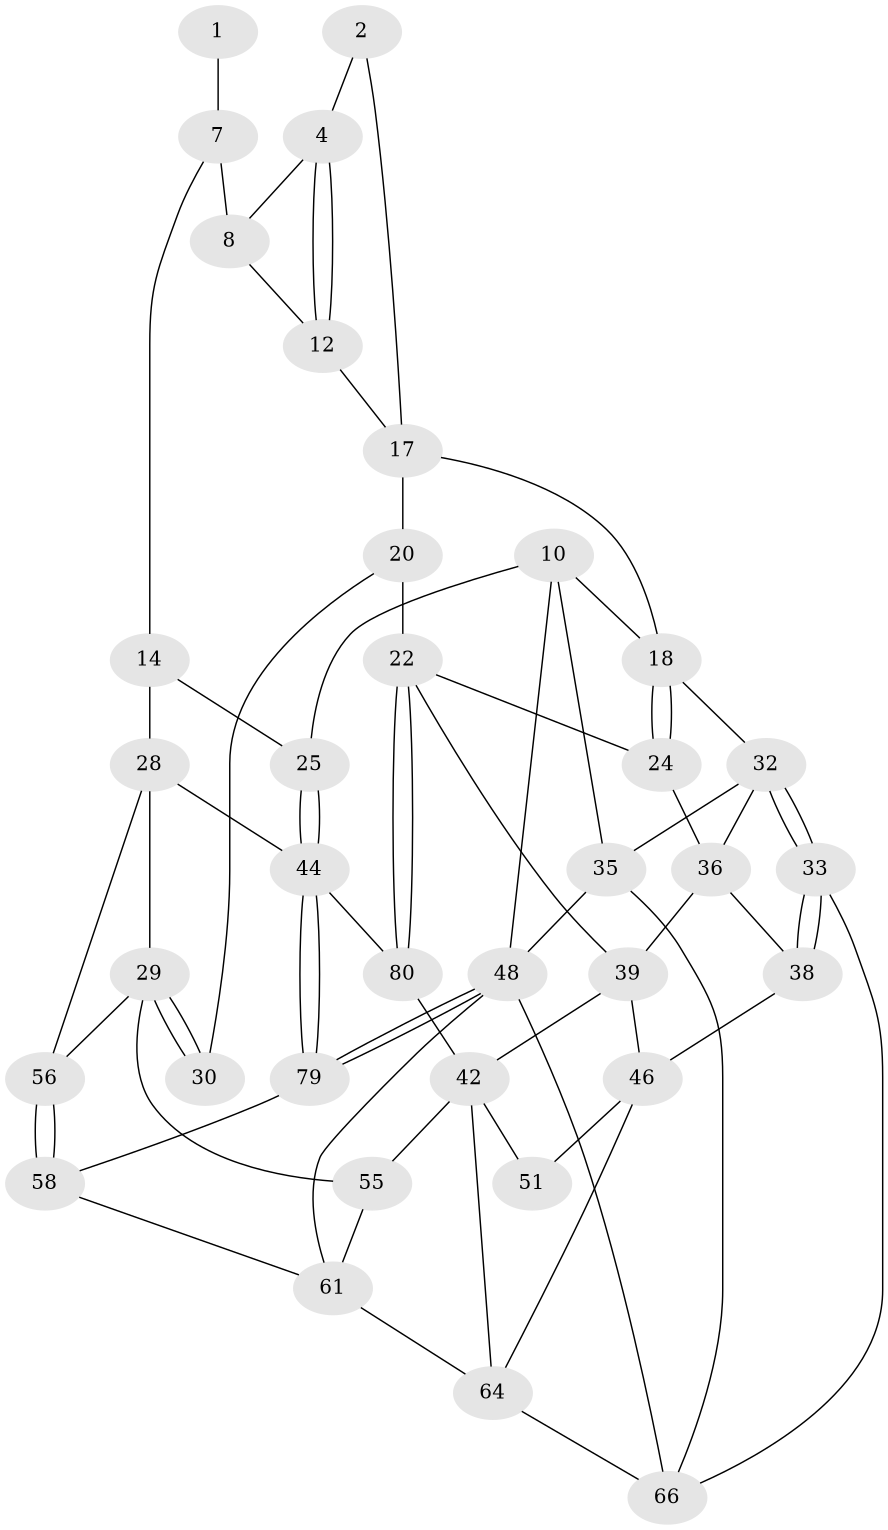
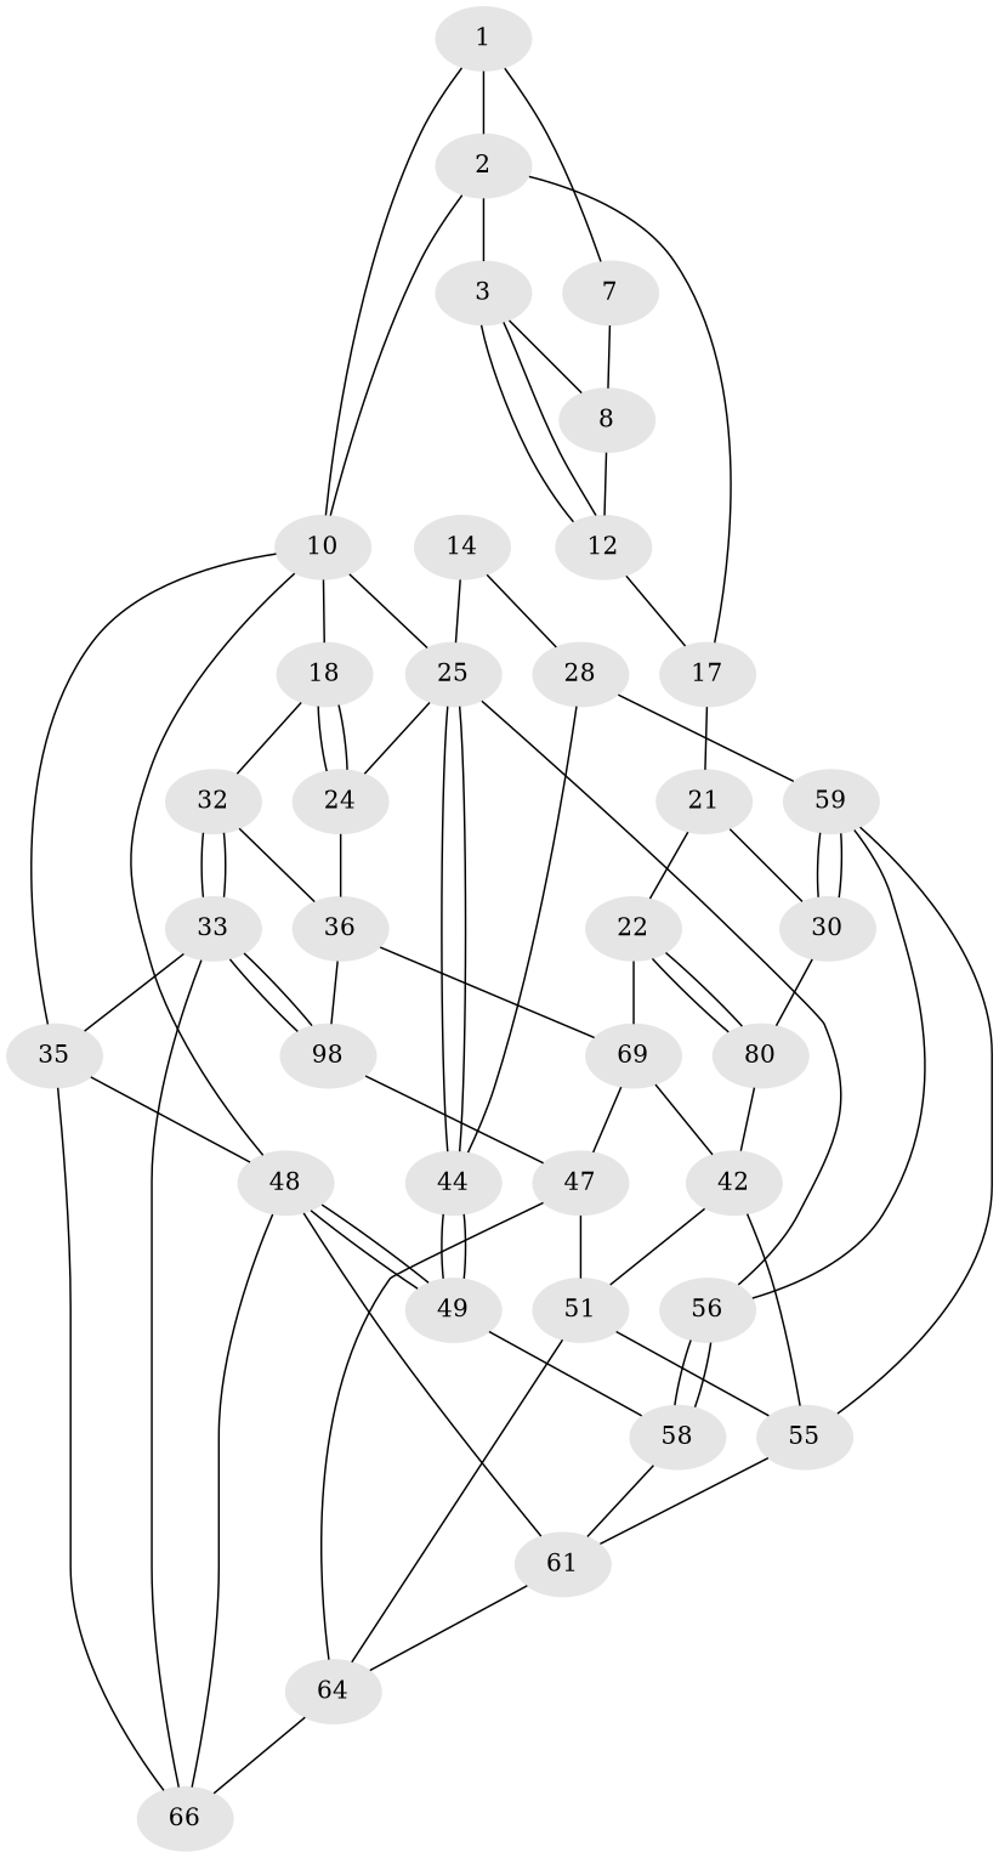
  graph {
    node [color=gray90 style=filled]
    1 [super="+6"]
    2 [super="+3"]
    7 [super="+13"]
    10 [super="+11"]
-   4 [super="+5"]
+   4 [super="+5" label=3]
    17 [super="+20"]
    8 [super="+9"]
    14 [super="+26"]
    18 [super="+19"]
    25
    35
    48 [super="+67"]
    12 [super="+16"]
-   21 [super="+27" label=20]
+   21 [super="+27"]
    28 [super="+46"]
    24
    32
    44 [super="+45"]
    66 [super="+68"]
-   49 [super="+60" label=79]
+   49 [super="+60"]
    61 [super="+62"]
-   29 [super="+54"]
+   29 [super="+54" label=59]
    56 [super="+57"]
    22 [super="+23"]
    30 [super="+31"]
    36 [super="+37"]
    33 [super="+34"]
-   39 [super="+43"]
+   39 [super="+43" label=69]
    n29 [label=80 super="+41"]
-   47 [super="+53" label=46]
+   47 [super="+53"]
    42 [super="+50"]
-   38
+   38 [label=98]
    55 [super="+63"]
    58 [super="+59"]
    51 [super="+52"]
    64 [super="+65"]
+   1 -- 2
    1 -- 7
+   1 -- 10
+   2 -- 10
    2 -- 4
    2 -- 17
    7 -- 8 [weight=2]
-   7 -- 14
    10 -- 18
    10 -- 25
    10 -- 35
    10 -- 48
    4 -- 8
    4 -- 12
    4 -- 12
-   17 -- 18
    17 -- 21
    8 -- 12
    14 -- 25
    14 -- 28
    18 -- 24
    18 -- 24
    18 -- 32
    25 -- 44
    25 -- 44
    35 -- 48
    35 -- 66
    48 -- 66
    48 -- 49
    48 -- 49
    48 -- 61
    12 -- 17
    21 -- 22
    21 -- 30
    28 -- 44
    28 -- 29
-   28 -- 56
+   25 -- 56
    24 -- 36
    32 -- 36
    32 -- 33
    32 -- 33
    44 -- 49 [weight=2]
    44 -- 49
    49 -- 58
    61 -- 64
    29 -- 56
    29 -- 30
    29 -- 30
    29 -- 55
    56 -- 58 [weight=2]
    56 -- 58
-   22 -- 24
+   25 -- 24
    22 -- 39
    22 -- n29
    22 -- n29
-   44 -- n29 [weight=2]
+   30 -- n29 [weight=2]
    36 -- 39
    36 -- 38
-   32 -- 35
+   33 -- 35
    33 -- 66
    33 -- 38
    33 -- 38
    39 -- 47
    39 -- 42
    n29 -- 42
    47 -- 51
    47 -- 64
    42 -- 55
    42 -- 51
    38 -- 47
    55 -- 61
    58 -- 61
-   42 -- 64
+   51 -- 55
+   51 -- 64
    64 -- 66
  }
